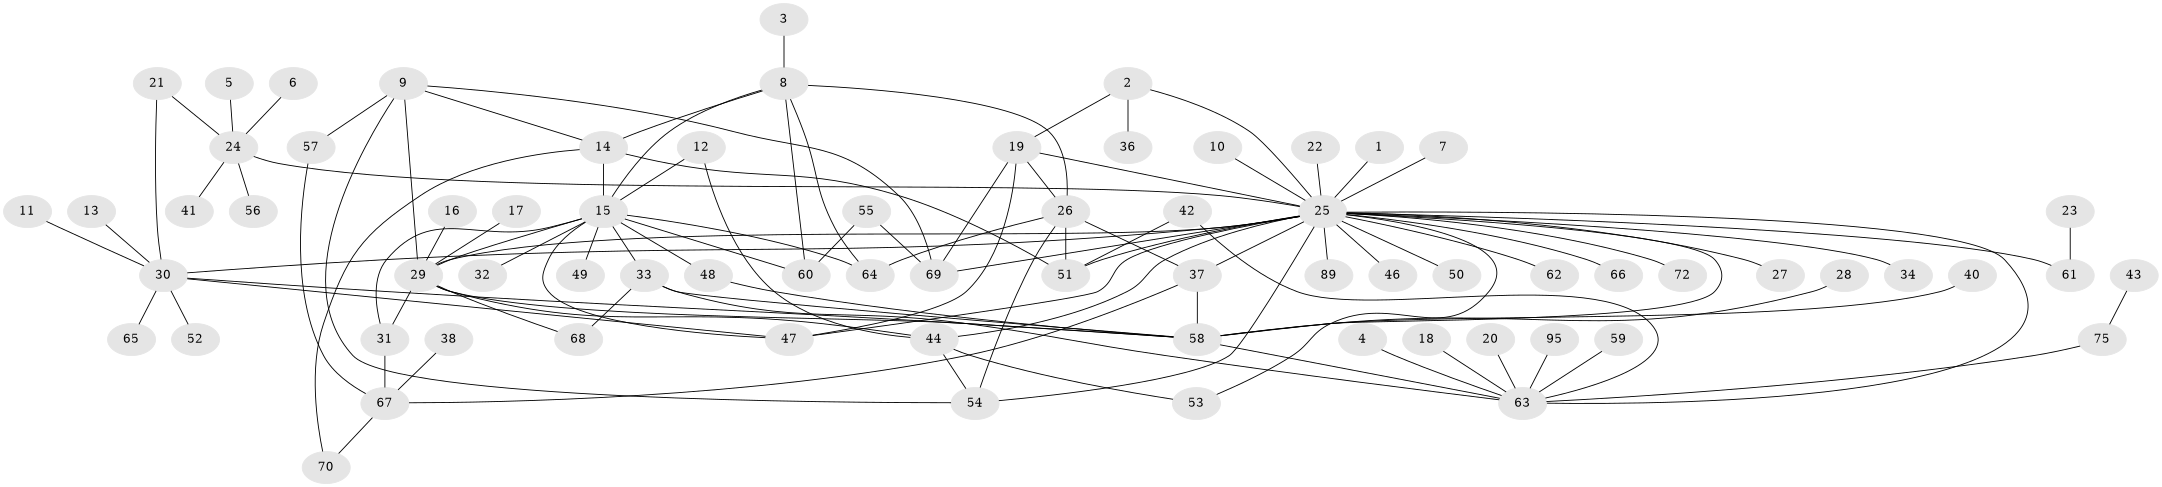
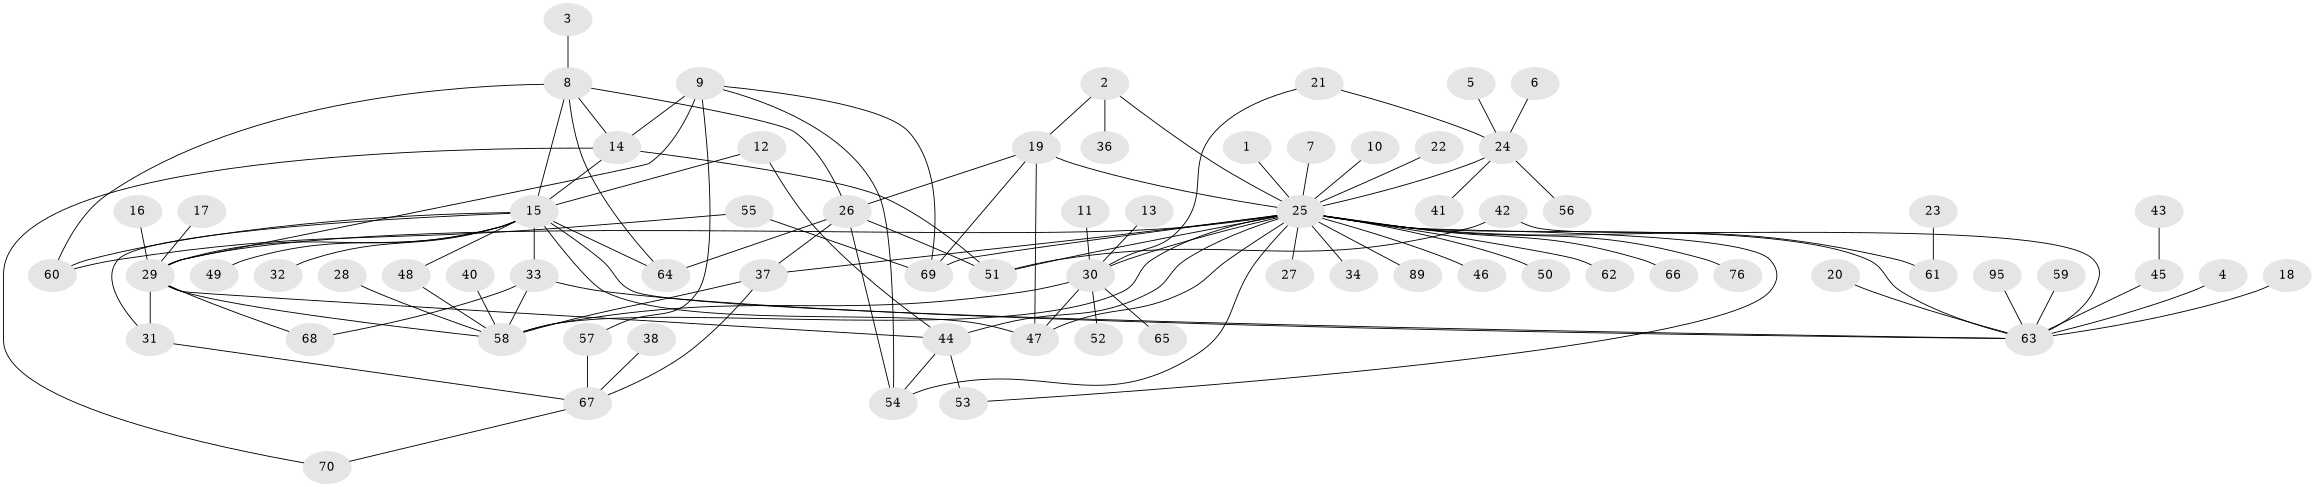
  graph {
    node [color=gray90 style=filled]
    edge [weight=1.0]
    1
    25
    63
    29
    54
    69
    30
    44
    51
    47
    27
    34
    37
    n14 [label=89]
    46
    50
    53
    58
    61
    62
    66
-   72
+   72 [label=76]
    2
    19
    36
    26
    3
    8
    14
    15
    60
    64
    4
    5
    24
    41
    56
    6
    7
    70
    31
    32
    33
    48
    49
    9
    57
    68
    67
    10
    11
    52
    65
    12
    13
    16
    17
    18
    20
    21
    22
    23
    28
    n64 [label=95]
    38
    40
    42
    43
-   45 [label=75]
+   45
    55
    59
    1 -- 25
    25 -- 63
    25 -- 29
    25 -- 54
    25 -- 69
    25 -- 30
    25 -- 44 [weight=2.0]
    25 -- 51
    25 -- 47
    25 -- 27
    25 -- 34
    25 -- 37
    25 -- n14
    25 -- 46
    25 -- 50
    25 -- 53
    25 -- 58
    25 -- 61
    25 -- 62
    25 -- 66
    25 -- 72
    29 -- 44
    29 -- 58
    29 -- 31
    29 -- 68
    30 -- 47
    30 -- 58
    30 -- 52
    30 -- 65
    44 -- 54
    44 -- 53
    37 -- 58
    37 -- 67
    2 -- 25
    2 -- 19
    2 -- 36
    19 -- 25
    19 -- 69
    19 -- 47
    19 -- 26
    26 -- 54
    26 -- 51
    26 -- 37
    26 -- 64
    3 -- 8
    8 -- 26
    8 -- 14
    8 -- 15
    8 -- 60
    8 -- 64
    14 -- 51
    14 -- 15 [weight=2.0]
    14 -- 70
-   58 -- 63
+   15 -- 63
    15 -- 29
    15 -- 47
    15 -- 60
    15 -- 64
    15 -- 31
    15 -- 32
    15 -- 33
    15 -- 48
    15 -- 49
    4 -- 63
    5 -- 24
    24 -- 25
    24 -- 41
    24 -- 56
    6 -- 24
    7 -- 25
    31 -- 67
    33 -- 63
    33 -- 58
    33 -- 68
    48 -- 58
    9 -- 29
    9 -- 54
    9 -- 69
    9 -- 14
    9 -- 57
    57 -- 67
    67 -- 70
    10 -- 25
    11 -- 30
    12 -- 44
    12 -- 15
    13 -- 30
    16 -- 29
    17 -- 29
    18 -- 63
    20 -- 63
    21 -- 30
    21 -- 24
    22 -- 25
    23 -- 61
    28 -- 58
    n64 -- 63
    38 -- 67
    40 -- 58
    42 -- 63
    42 -- 51
    43 -- 45
    45 -- 63
    55 -- 69
    55 -- 60
    59 -- 63
  }
